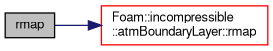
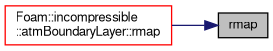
  digraph {
    rankdir=LR
    node [fontname=FreeSans fontsize=10 shape=record]
    n1 [color=black fillcolor=grey75 fontcolor=black height=0.2 label=rmap style=filled width=0.4]
    n2 [color=red height=0.2 label="Foam::incompressible\l::atmBoundaryLayer::rmap" width=0.4]
-   n1 -> n2 [color=midnightblue fontname=FreeSans fontsize=10 labelfontname=FreeSans labelfontsize=10 style=solid]
+   n2 -> n1 [color=midnightblue fontname=FreeSans fontsize=10 labelfontname=FreeSans labelfontsize=10 style=solid]
  }
